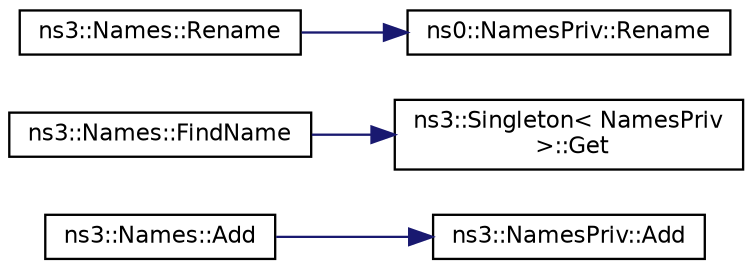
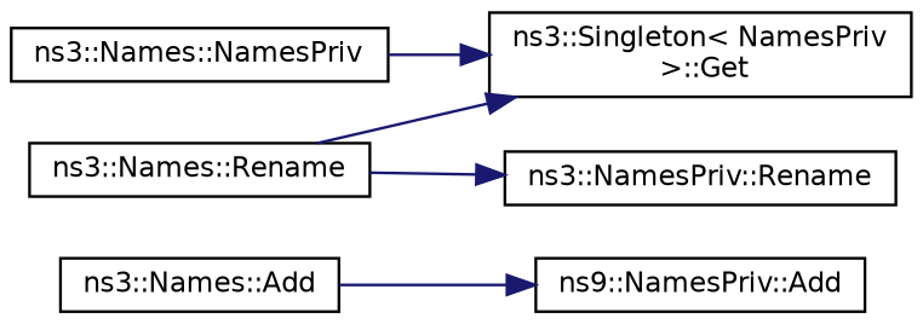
  digraph {
    rankdir=LR
    node [color=black fillcolor=white fontname=Helvetica fontsize=10 shape=record style=filled]
    edge [color=midnightblue fontname=Helvetica fontsize=10 labelfontname=Helvetica labelfontsize=10 style=solid]
    n1 [height=0.2 label="ns3::Names::Add" width=0.4]
-   n2 [height=0.2 label="ns3::NamesPriv::Add" width=0.4]
-   n3 [height=0.2 label="ns3::Names::FindName" width=0.4]
+   n2 [height=0.2 label="ns9::NamesPriv::Add" width=0.4]
+   n3 [height=0.2 label="ns3::Names::NamesPriv" width=0.4]
    n4 [height=0.2 label="ns3::Singleton\< NamesPriv\l \>::Get" width=0.4]
    n5 [height=0.2 label="ns3::Names::Rename" width=0.4]
-   n6 [height=0.2 label="ns0::NamesPriv::Rename" width=0.4]
+   n6 [height=0.2 label="ns3::NamesPriv::Rename" width=0.4]
    n1 -> n2
    n3 -> n4
+   n5 -> n4
    n5 -> n6
  }
